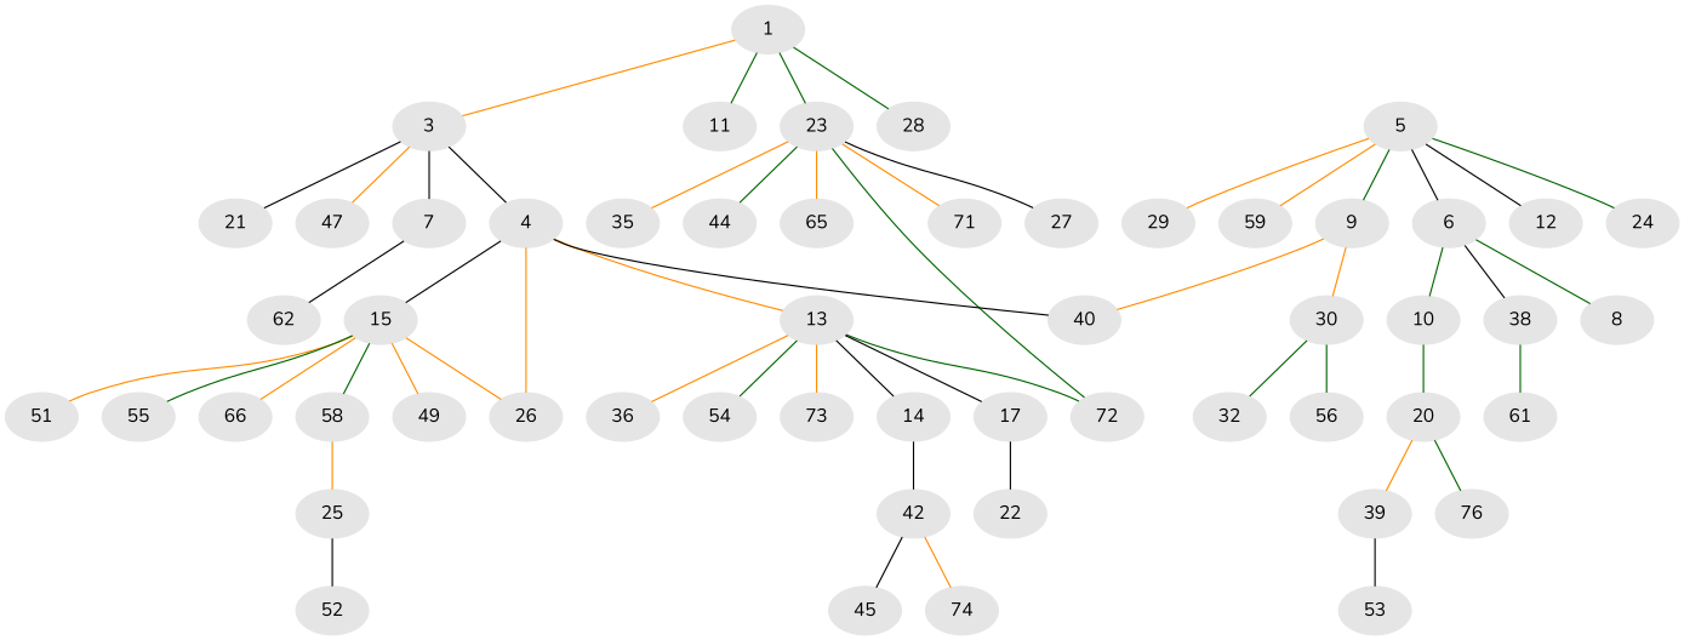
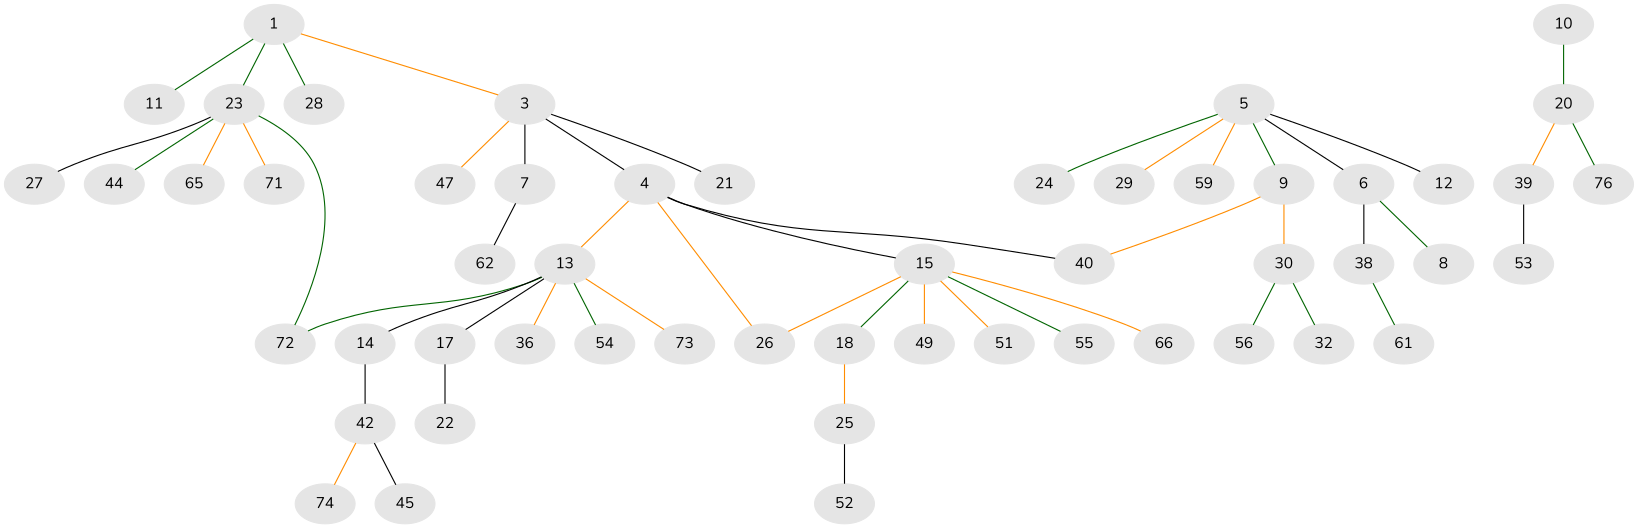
  graph {
    fontname=Nunito
    node [color=gray90 fontname=Nunito style=filled]
    edge [color=darkorange fontname=Nunito]
    1 [super="+2"]
    3 [super="+60"]
    11
    23 [super="+33"]
    28 [super="+67"]
    7
    4 [super="+58"]
    21
    47
    5 [super="+16"]
    6 [super="+69"]
    9 [super="+41"]
    12 [super="+37"]
    24
    29 [super="+77"]
    59
    62 [super="+70"]
    72 [super="+75"]
    27 [super="+34"]
-   35
    44
    65
    71
    13 [super="+50"]
    15 [super="+19"]
    26 [super="+68"]
    40 [super="+46"]
    14
    17 [super="+57"]
    36
    54
    73
-   18 [label=58]
+   18
    49 [super="+64"]
    51
    55
    66
    8
    10
    38
    30 [super="+31"]
    20 [super="+63"]
    61
    32
    56
    39
    76
    42 [super="+43"]
    22
    45
    74
    25 [super="+48"]
    52
    53
    1 -- 3
    1 -- 11 [color=darkgreen]
    1 -- 23 [color=darkgreen]
    1 -- 28 [color=darkgreen]
    3 -- 7 [color=black]
    3 -- 4 [color=black]
    3 -- 21 [color=black]
    3 -- 47
    23 -- 72 [color=darkgreen]
    23 -- 27 [color=black]
-   23 -- 35
    23 -- 44 [color=darkgreen]
    23 -- 65
    23 -- 71
    7 -- 62 [color=black]
    4 -- 13
    4 -- 15 [color=black]
    4 -- 26
    4 -- 40 [color=black]
    5 -- 6 [color=black]
    5 -- 9 [color=darkgreen]
    5 -- 12 [color=black]
    5 -- 24 [color=darkgreen]
    5 -- 29
    5 -- 59
    6 -- 8 [color=darkgreen]
-   6 -- 10 [color=darkgreen]
    6 -- 38 [color=black]
    9 -- 40
    9 -- 30
    13 -- 72 [color=darkgreen]
    13 -- 14 [color=black]
    13 -- 17 [color=black]
    13 -- 36
    13 -- 54 [color=darkgreen]
    13 -- 73
    15 -- 26
    15 -- 18 [color=darkgreen]
    15 -- 49
    15 -- 51
    15 -- 55 [color=darkgreen]
    15 -- 66
    14 -- 42 [color=black]
    17 -- 22 [color=black]
    18 -- 25
    10 -- 20 [color=darkgreen]
    38 -- 61 [color=darkgreen]
    30 -- 32 [color=darkgreen]
    30 -- 56 [color=darkgreen]
    20 -- 39
    20 -- 76 [color=darkgreen]
    39 -- 53 [color=black]
    42 -- 45 [color=black]
    42 -- 74
    25 -- 52 [color=black]
  }
